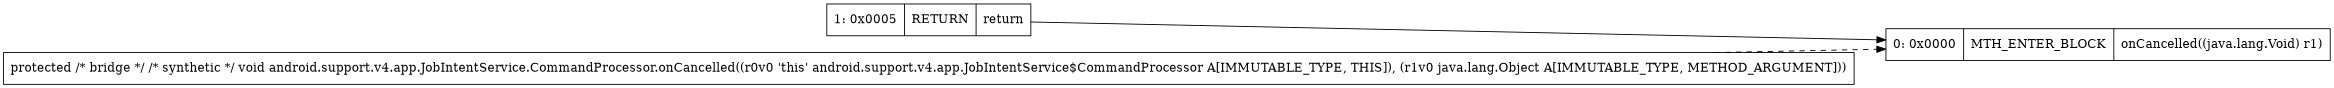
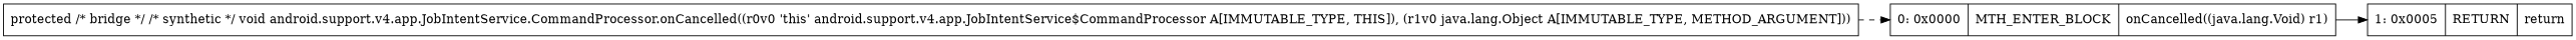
  digraph {
    rankdir=LR
    node [shape=record]
    n1 [label="{0\:\ 0x0000|MTH_ENTER_BLOCK\l|onCancelled((java.lang.Void) r1)\l}"]
    n2 [label="{1\:\ 0x0005|RETURN\l|return\l}"]
    n3 [label="{protected \/* bridge *\/ \/* synthetic *\/ void android.support.v4.app.JobIntentService.CommandProcessor.onCancelled((r0v0 'this' android.support.v4.app.JobIntentService$CommandProcessor A[IMMUTABLE_TYPE, THIS]), (r1v0 java.lang.Object A[IMMUTABLE_TYPE, METHOD_ARGUMENT])) }"]
-   n2 -> n1 [style=solid]
+   n1 -> n2 [style=solid]
    n3 -> n1 [style=dashed]
  }
